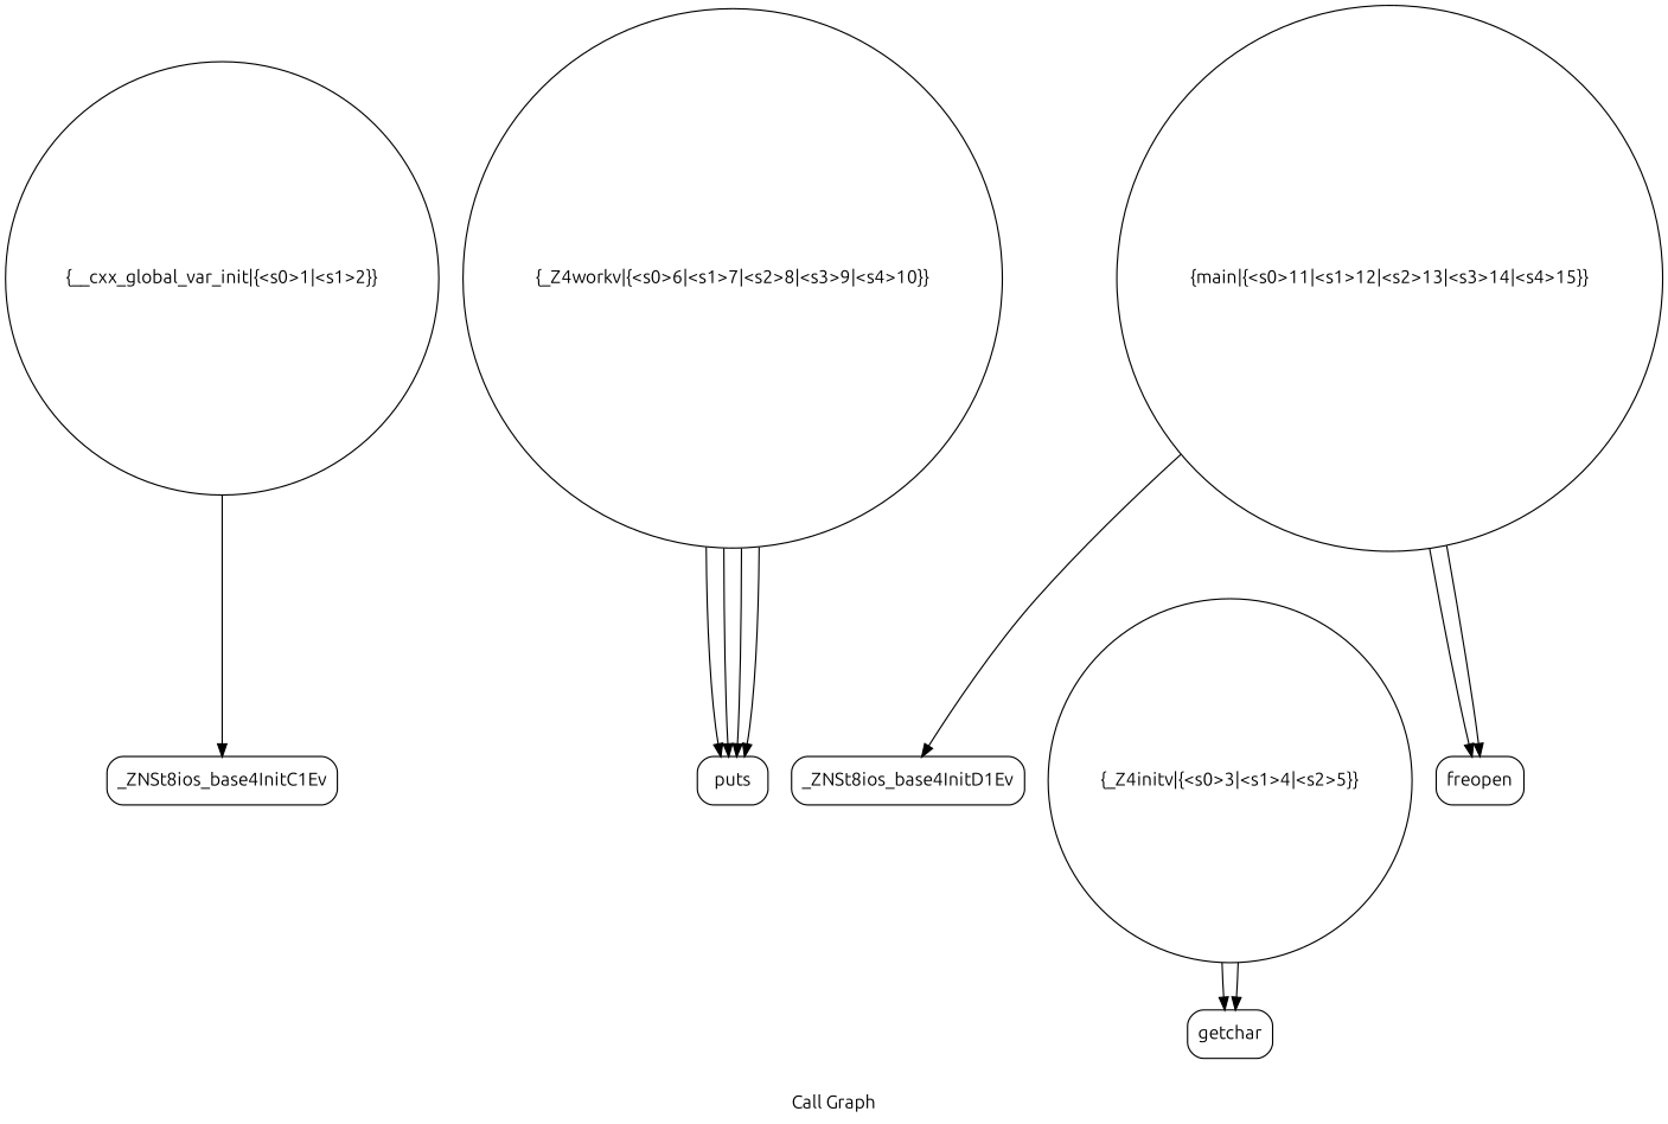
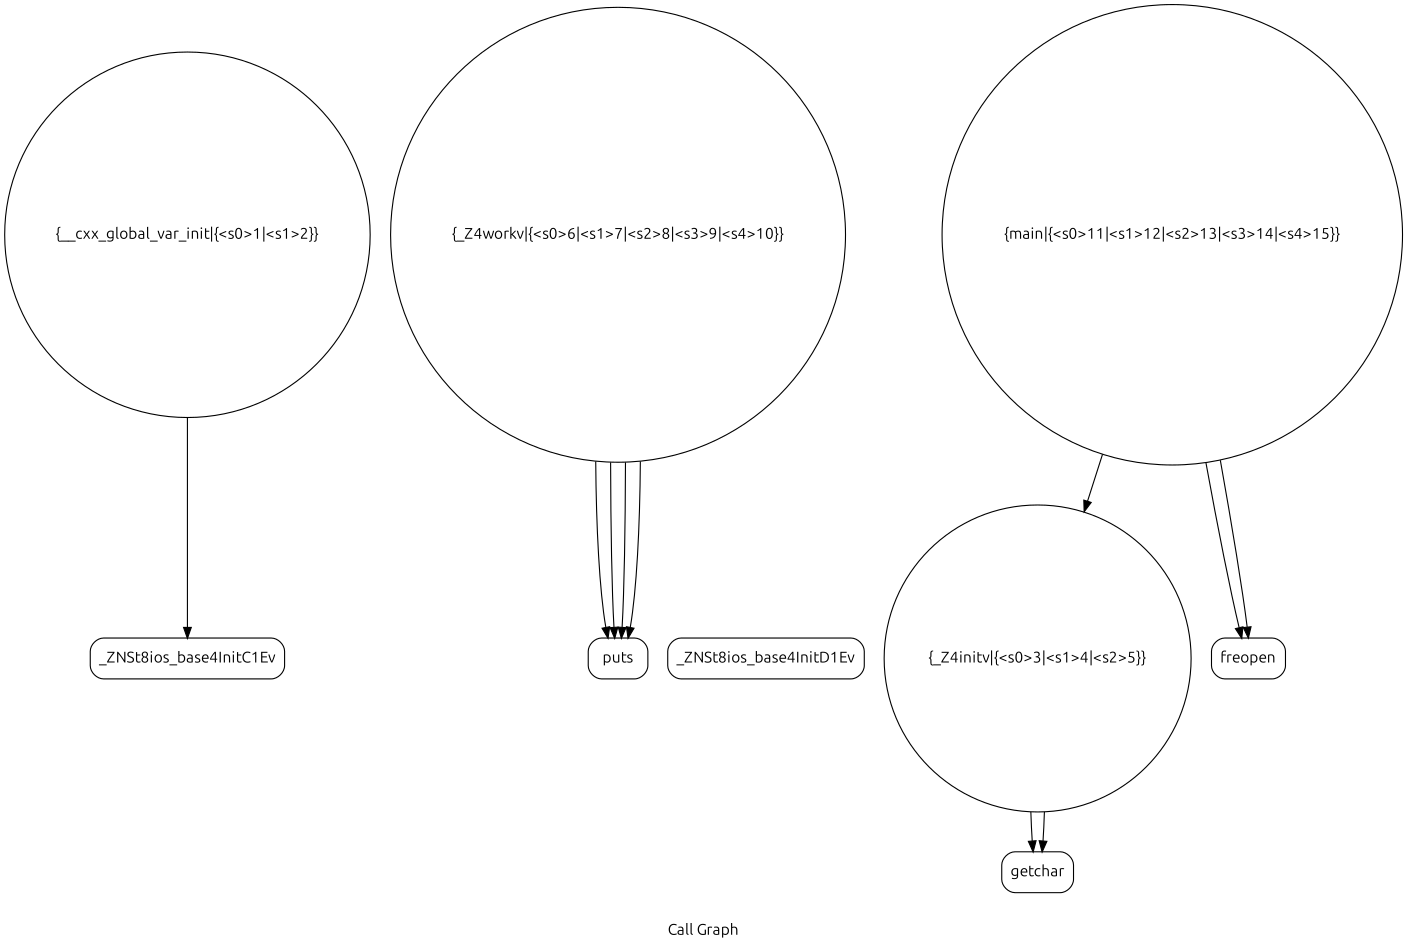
  digraph {
    fontname=Ubuntu
    label="Call Graph"
    node [fontname=Ubuntu shape=Mrecord]
    edge [color=black fontname=Ubuntu tailport=s1]
    n1 [label="{__cxx_global_var_init|{<s0>1|<s1>2}}" shape=circle]
    n2 [label="{_ZNSt8ios_base4InitC1Ev}"]
    n3 [label="{_Z4workv|{<s0>6|<s1>7|<s2>8|<s3>9|<s4>10}}" shape=circle]
    n4 [label="{puts}"]
    n5 [label="{_ZNSt8ios_base4InitD1Ev}"]
    n6 [label="{_Z4initv|{<s0>3|<s1>4|<s2>5}}" shape=circle]
    n7 [label="{getchar}"]
    n8 [label="{freopen}"]
    n9 [label="{main|{<s0>11|<s1>12|<s2>13|<s3>14|<s4>15}}" shape=circle]
    n1 -> n2 [tailport=s0]
    n3 -> n4
    n3 -> n4 [tailport=s2]
    n3 -> n4 [tailport=s3]
    n3 -> n4 [tailport=s4]
    n6 -> n7
    n6 -> n7 [tailport=s2]
-   n9 -> n5 [tailport=s3]
+   n9 -> n6 [tailport=s3]
    n9 -> n8 [tailport=s0]
    n9 -> n8
  }
